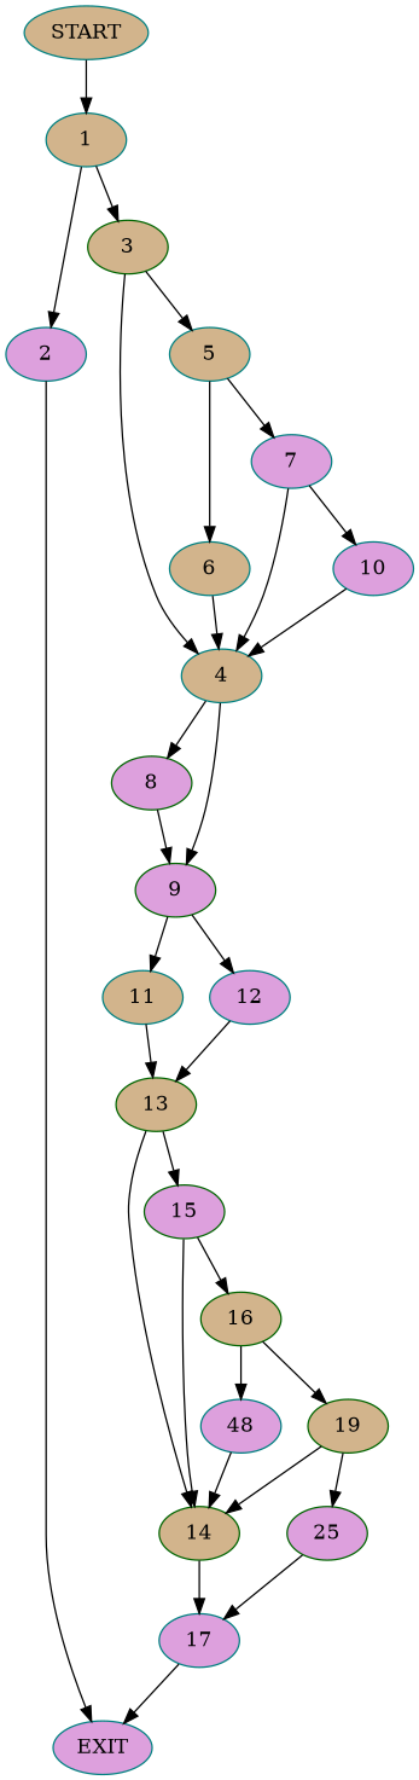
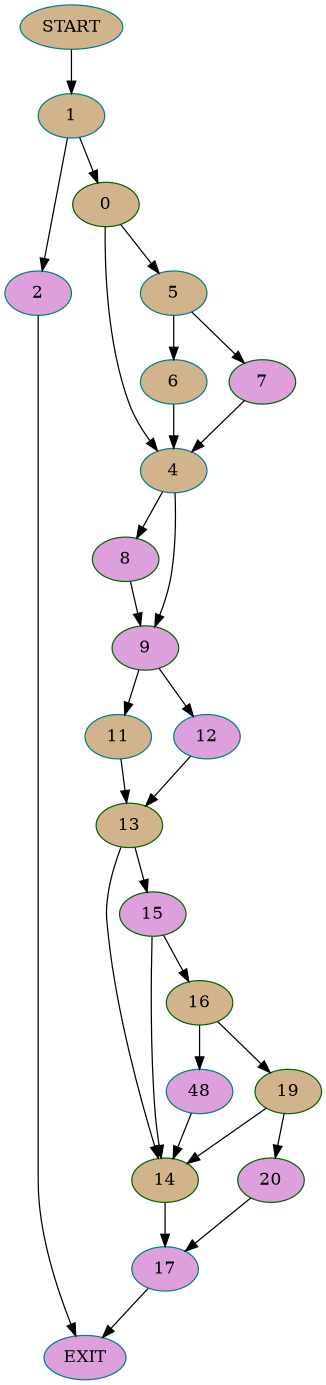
  digraph {
    node [color=teal fillcolor=tan style=filled]
    n1 [label=START]
    1
    2 [fillcolor=plum]
-   3 [color=darkgreen]
+   3 [color=darkgreen label=0]
    n5 [fillcolor=plum label=EXIT]
    4
    5
    8 [color=darkgreen fillcolor=plum]
    9 [color=darkgreen fillcolor=plum]
    6
-   7 [fillcolor=plum]
+   7 [color=darkgreen fillcolor=plum]
    11
    12 [fillcolor=plum]
-   10 [fillcolor=plum]
    13 [color=darkgreen]
    14 [color=darkgreen]
    15 [color=darkgreen fillcolor=plum]
    17 [fillcolor=plum]
    16 [color=darkgreen]
    n20 [fillcolor=plum label=48]
    19 [color=darkgreen]
-   20 [color=darkgreen fillcolor=plum label=25]
+   20 [color=darkgreen fillcolor=plum]
    n1 -> 1
    1 -> 2
    1 -> 3
    2 -> n5
    3 -> 4
    3 -> 5
    4 -> 8
    4 -> 9
    5 -> 6
    5 -> 7
    8 -> 9
    9 -> 11
    9 -> 12
    6 -> 4
    7 -> 4
-   7 -> 10
    11 -> 13
    12 -> 13
-   10 -> 4
    13 -> 14
    13 -> 15
    14 -> 17
    15 -> 14
    15 -> 16
    17 -> n5
    16 -> n20
    16 -> 19
    n20 -> 14
    19 -> 14
    19 -> 20
    20 -> 17
  }
